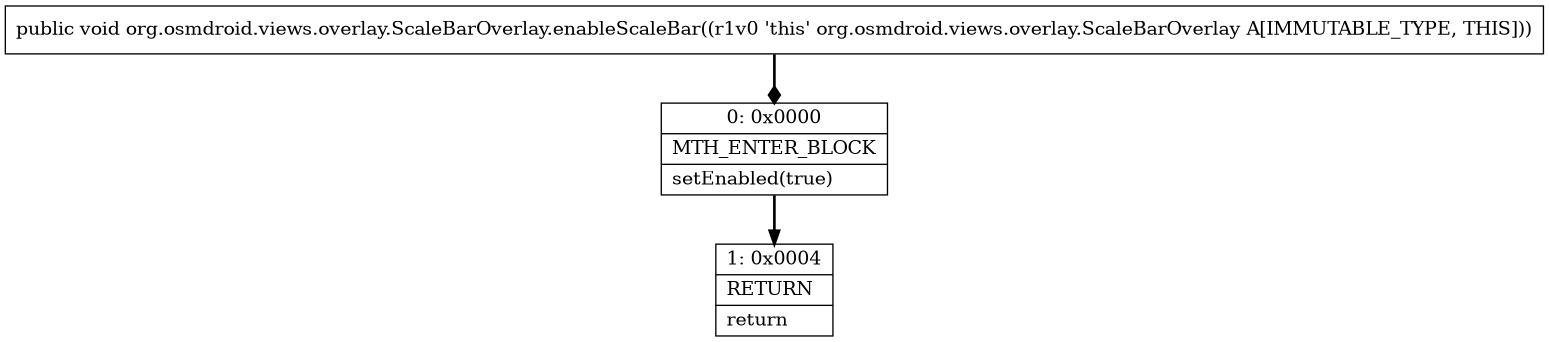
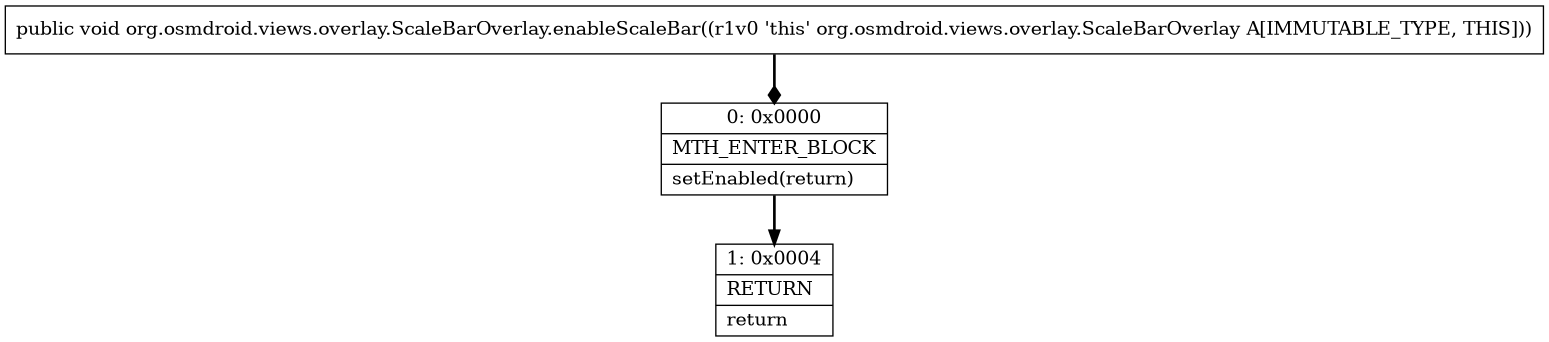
  digraph {
    node [shape=record]
    edge [style=bold]
-   n1 [label="{0\:\ 0x0000|MTH_ENTER_BLOCK\l|setEnabled(true)\l}"]
+   n1 [label="{0\:\ 0x0000|MTH_ENTER_BLOCK\l|setEnabled(return)\l}"]
    n2 [label="{1\:\ 0x0004|RETURN\l|return\l}"]
    n3 [label="{public void org.osmdroid.views.overlay.ScaleBarOverlay.enableScaleBar((r1v0 'this' org.osmdroid.views.overlay.ScaleBarOverlay A[IMMUTABLE_TYPE, THIS])) }"]
    n1 -> n2 [arrowhead=normal]
    n3 -> n1 [arrowhead=diamond]
  }
